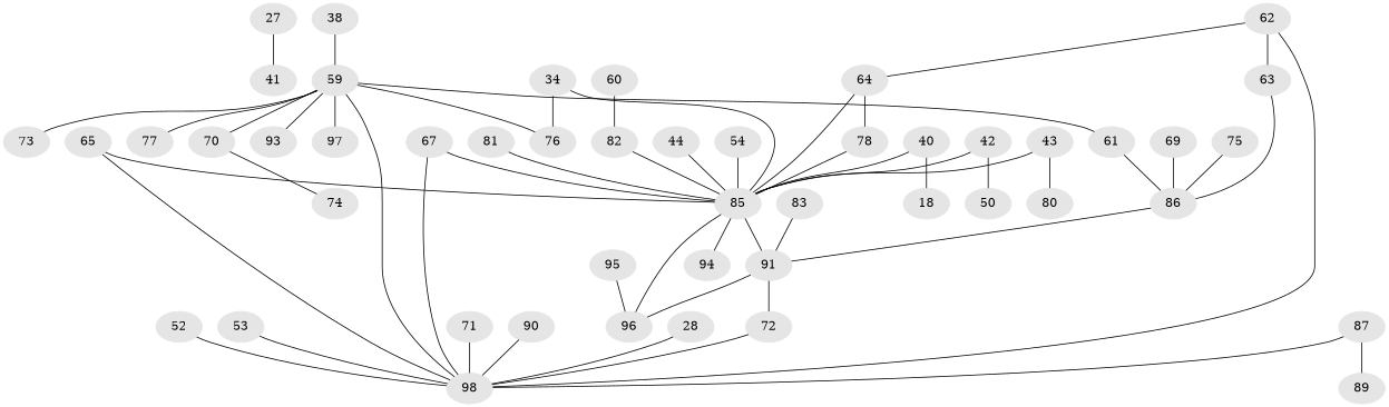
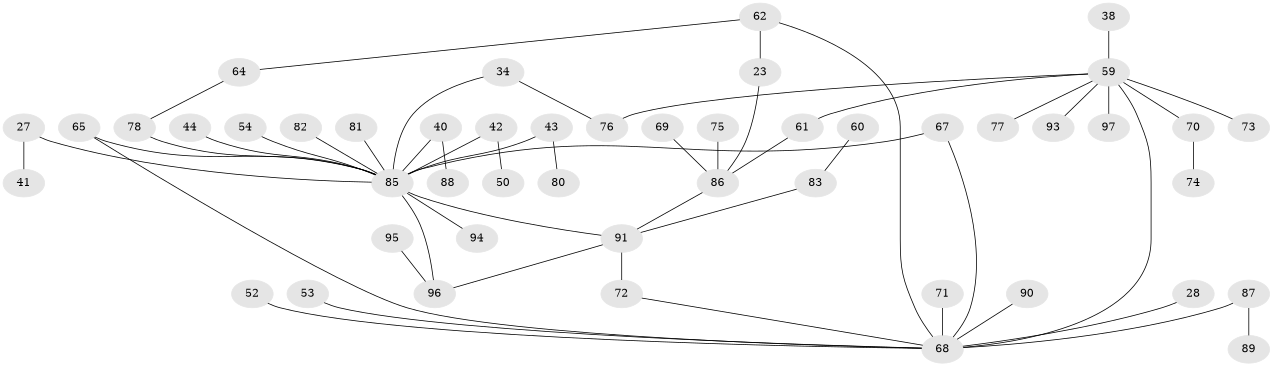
  graph {
    fontname="DejaVu Serif"
    node [color=gray90 fontname="DejaVu Serif" style=filled]
    edge [fontname="DejaVu Serif"]
    27
    41
    85 [super="+14+16+15+17+22+29"]
    91 [super="+49"]
    94
    96 [super="+39+92"]
-   98 [super="+56+38+51+21+84"]
+   98 [super="+56+38+51+21+84" label=68]
    28
    34
    76
    40
-   88 [label=18]
+   88
    42
    50
    43
    80
    44
    59 [super="+32+31+47+36"]
    61
    70
    73
    77
    93
    97
    n25 [label=38]
    52
    53
    54
    n29 [label=65]
    86 [super="+5+30+9+26"]
    74
    82 [super="+57"]
    60
    62 [super="+58"]
-   63
+   63 [label=23]
    64
    78
    67 [super="+37+46"]
    69
    71 [super="+66+68+65"]
    72
    75
    81 [super="+24"]
    83
    87
    89
    90
    95
    27 -- 41
-   64 -- 85
+   27 -- 85
    85 -- 91 [weight=2]
    85 -- 94
    85 -- 96
    91 -- 96
    91 -- 72 [weight=2]
    28 -- 98
    34 -- 85
    34 -- 76
    40 -- 85
    40 -- 88
    42 -- 85
    42 -- 50
    43 -- 85
    43 -- 80
    44 -- 85
    59 -- 98 [weight=2]
    59 -- 76
    59 -- 61
    59 -- 70
    59 -- 73
    59 -- 77
    59 -- 93
    59 -- 97
    61 -- 86
    70 -- 74
    n25 -- 59
    52 -- 98
    53 -- 98
    54 -- 85
    n29 -- 85
    n29 -- 98
    86 -- 91
    82 -- 85
-   60 -- 82
+   60 -- 83
    62 -- 98
    62 -- 63
    62 -- 64
    63 -- 86
    64 -- 78
    78 -- 85
    67 -- 85
    67 -- 98
    69 -- 86
    71 -- 98 [weight=2]
    72 -- 98
    75 -- 86
    81 -- 85
    83 -- 91
    87 -- 98
    87 -- 89
    90 -- 98
    95 -- 96
  }
